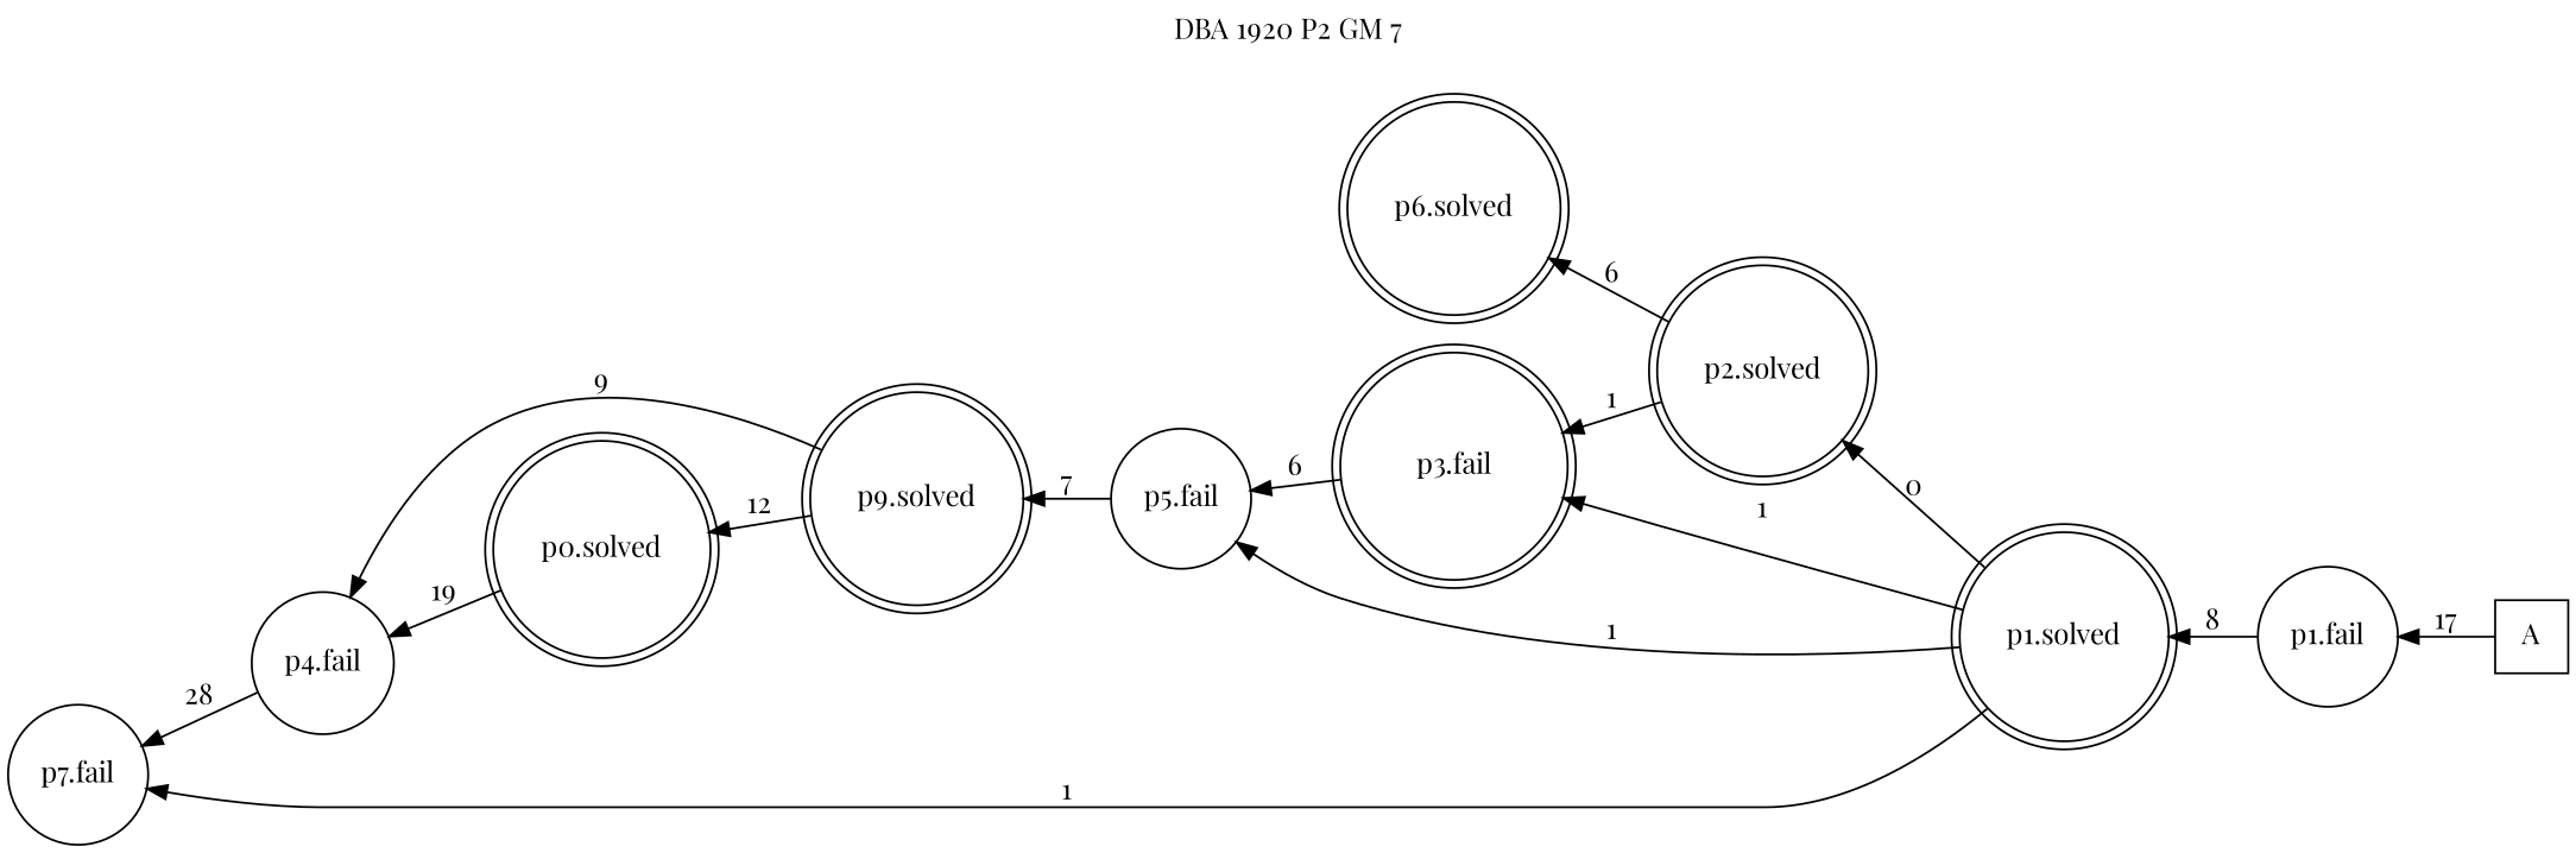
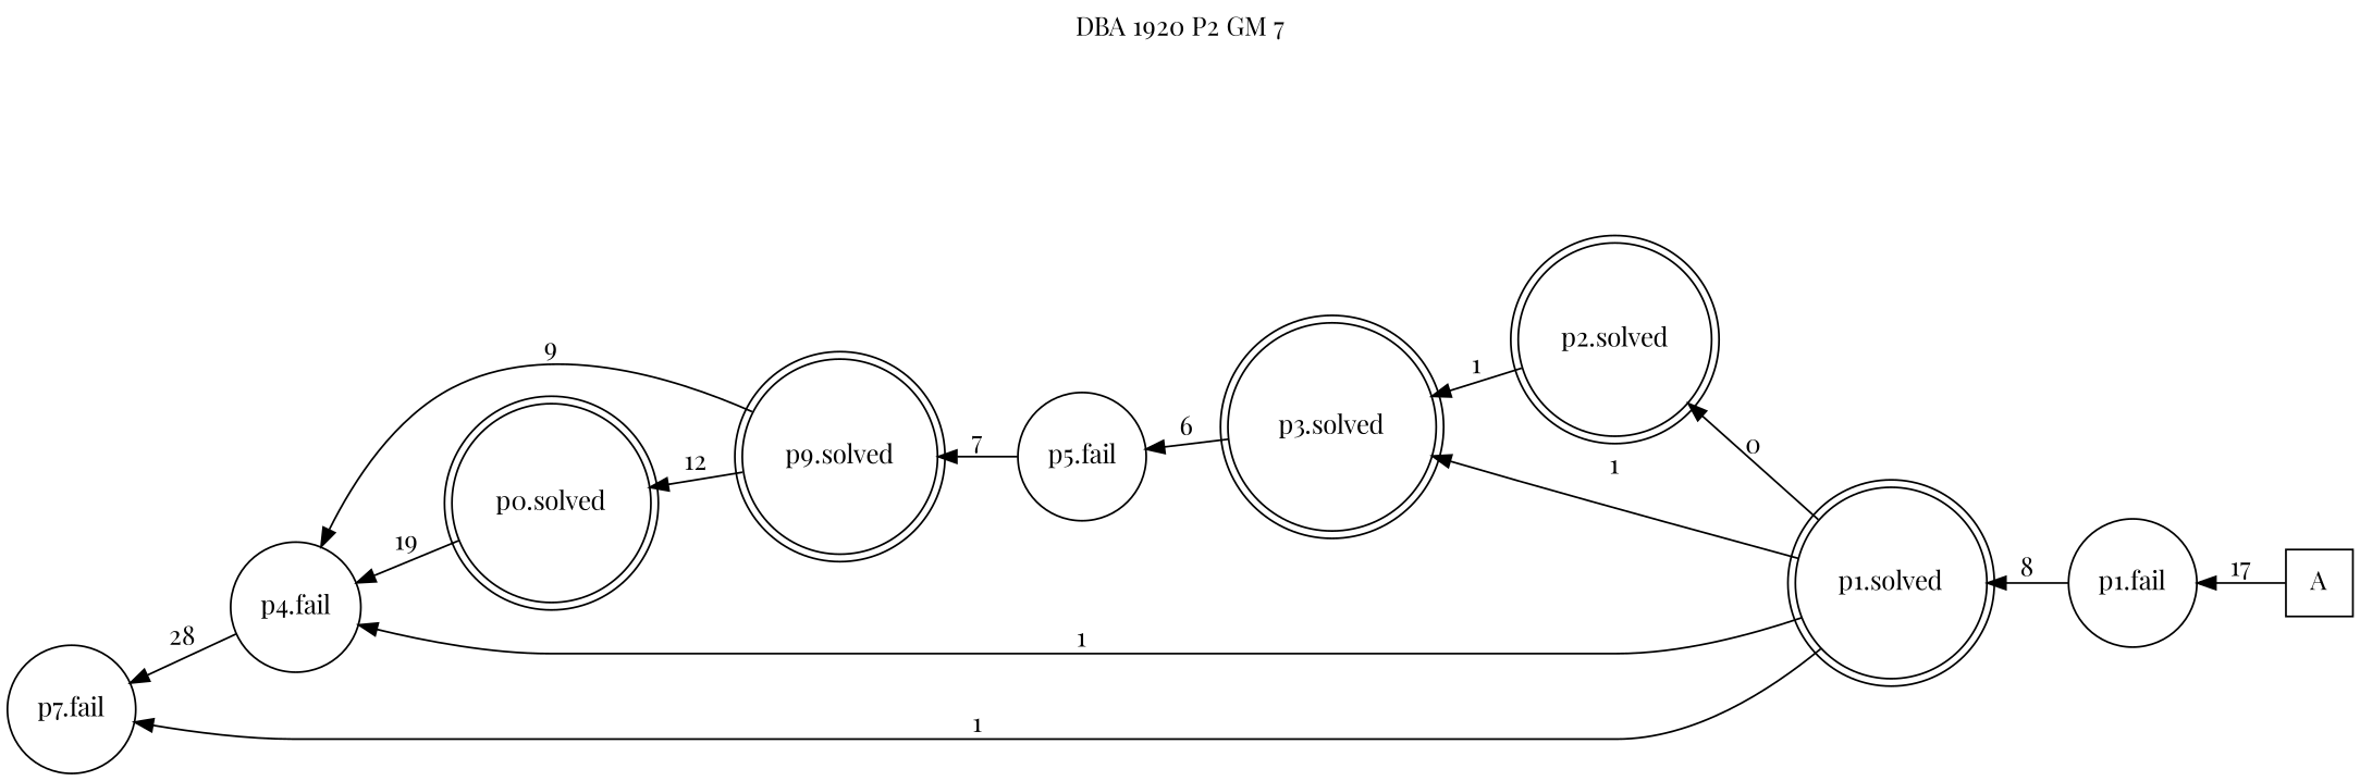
  digraph {
    fontname="Playfair Display"
    label=" DBA 1920 P2 GM 7 "
    labelloc=tl
    rankdir=RL
    node [fontname="Playfair Display" shape=doublecircle]
    edge [fontname="Playfair Display"]
    n1 [label=A shape=square]
    n2 [label="p1.fail" shape=circle]
    n3 [label="p1.solved"]
    n4 [label="p2.solved"]
-   n5 [label="p3.fail"]
+   n5 [label="p3.solved"]
    n6 [label="p4.fail" shape=circle]
    n7 [label="p7.fail" shape=circle]
-   n8 [label="p6.solved"]
    n9 [label="p5.fail" shape=circle]
    n10 [label="p9.solved"]
    n11 [label="p0.solved"]
    n1 -> n2 [label=17]
    n2 -> n3 [label=8]
    n3 -> n4 [label=0]
    n3 -> n5 [label=1]
-   n3 -> n9 [label=1]
+   n3 -> n6 [label=1]
    n3 -> n7 [label=1]
    n4 -> n5 [label=1]
-   n4 -> n8 [label=6]
    n5 -> n9 [label=6]
    n6 -> n7 [label=28]
    n9 -> n10 [label=7]
    n10 -> n6 [label=9]
    n10 -> n11 [label=12]
    n11 -> n6 [label=19]
  }
